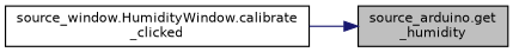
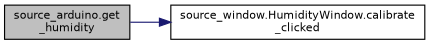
  digraph {
    rankdir=RL
    node [color=black fontname=Helvetica fontsize=10 shape=record style=filled]
    n1 [fillcolor=grey75 fontcolor=black height=0.2 label="source_arduino.get\l_humidity" width=0.4]
    n2 [fillcolor=white height=0.2 label="source_window.HumidityWindow.calibrate\l_clicked" width=0.4]
-   n1 -> n2 [color=midnightblue dir=back fontname=Helvetica fontsize=10 labelfontname=Helvetica labelfontsize=10 style=solid]
+   n2 -> n1 [color=midnightblue dir=back fontname=Helvetica fontsize=10 labelfontname=Helvetica labelfontsize=10 style=solid]
  }
